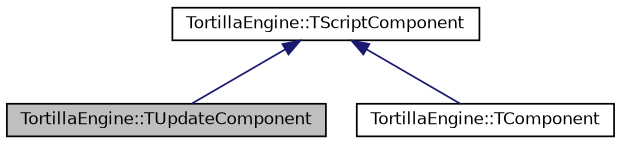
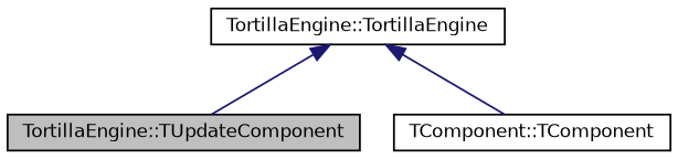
  digraph {
    node [color=black fillcolor=white fontname=Helvetica fontsize=10 shape=record style=filled]
    edge [color=midnightblue dir=back fontname=Helvetica fontsize=10 labelfontname=Helvetica labelfontsize=10 style=solid]
    n1 [fillcolor=grey75 fontcolor=black height=0.2 label="TortillaEngine::TUpdateComponent" width=0.4]
-   n2 [height=0.2 label="TortillaEngine::TScriptComponent" width=0.4]
-   n3 [height=0.2 label="TortillaEngine::TComponent" width=0.4]
+   n2 [height=0.2 label="TortillaEngine::TortillaEngine" width=0.4]
+   n3 [height=0.2 label="TComponent::TComponent" width=0.4]
    n2 -> n1
    n2 -> n3
  }
